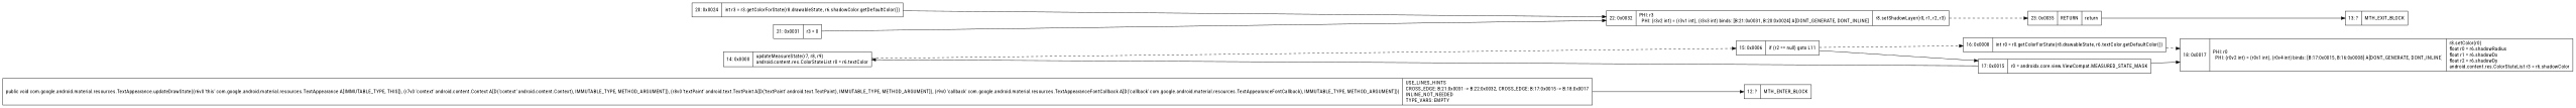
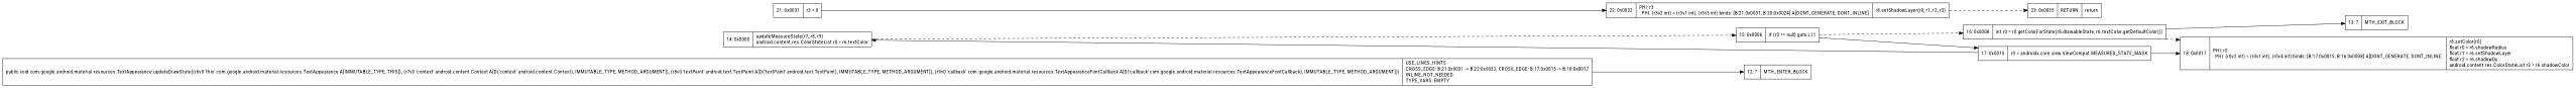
  digraph {
    fontname="Roboto Condensed"
    rankdir=LR
    node [fontname="Roboto Condensed" shape=record]
    edge [fontname="Roboto Condensed"]
    n1 [label="{12\:\ ?|MTH_ENTER_BLOCK\l}"]
    n2 [label="{14\:\ 0x0000|updateMeasureState(r7, r8, r9)\landroid.content.res.ColorStateList r0 = r6.textColor\l}"]
-   n3 [label="{15\:\ 0x0006|if (r2 == null) goto L11\l}"]
+   n3 [label="{15\:\ 0x0006|if (r0 == null) goto L11\l}"]
    n4 [label="{16\:\ 0x0008|int r0 = r0.getColorForState(r8.drawableState, r6.textColor.getDefaultColor())\l}"]
    n5 [label="{17\:\ 0x0015|r0 = androidx.core.view.ViewCompat.MEASURED_STATE_MASK\l}"]
-   n6 [label="{18\:\ 0x0017|PHI: r0 \l  PHI: (r0v2 int) = (r0v1 int), (r0v4 int) binds: [B:17:0x0015, B:16:0x0008] A[DONT_GENERATE, DONT_INLINE]\l|r8.setColor(r0)\lfloat r0 = r6.shadowRadius\lfloat r1 = r6.shadowDx\lfloat r2 = r6.shadowDy\landroid.content.res.ColorStateList r3 = r6.shadowColor\l}"]
-   n7 [label="{20\:\ 0x0024|int r3 = r3.getColorForState(r8.drawableState, r6.shadowColor.getDefaultColor())\l}"]
+   n6 [label="{18\:\ 0x0017|PHI: r0 \l  PHI: (r0v2 int) = (r0v1 int), (r0v4 int) binds: [B:17:0x0015, B:16:0x0008] A[DONT_GENERATE, DONT_INLINE]\l|r8.setColor(r0)\lfloat r0 = r6.shadowRadius\lfloat r1 = r6.setShadowLayer\lfloat r2 = r6.shadowDy\landroid.content.res.ColorStateList r3 = r6.shadowColor\l}"]
    n8 [label="{22\:\ 0x0032|PHI: r3 \l  PHI: (r3v2 int) = (r3v1 int), (r3v3 int) binds: [B:21:0x0031, B:20:0x0024] A[DONT_GENERATE, DONT_INLINE]\l|r8.setShadowLayer(r0, r1, r2, r3)\l}"]
    n9 [label="{21\:\ 0x0031|r3 = 0\l}"]
    n10 [label="{23\:\ 0x0035|RETURN\l|return\l}"]
    n11 [label="{13\:\ ?|MTH_EXIT_BLOCK\l}"]
    n12 [label="{public void com.google.android.material.resources.TextAppearance.updateDrawState((r6v0 'this' com.google.android.material.resources.TextAppearance A[IMMUTABLE_TYPE, THIS]), (r7v0 'context' android.content.Context A[D('context' android.content.Context), IMMUTABLE_TYPE, METHOD_ARGUMENT]), (r8v0 'textPaint' android.text.TextPaint A[D('textPaint' android.text.TextPaint), IMMUTABLE_TYPE, METHOD_ARGUMENT]), (r9v0 'callback' com.google.android.material.resources.TextAppearanceFontCallback A[D('callback' com.google.android.material.resources.TextAppearanceFontCallback), IMMUTABLE_TYPE, METHOD_ARGUMENT]))  | USE_LINES_HINTS\lCROSS_EDGE: B:21:0x0031 \-\> B:22:0x0032, CROSS_EDGE: B:17:0x0015 \-\> B:18:0x0017\lINLINE_NOT_NEEDED\lTYPE_VARS: EMPTY\l}"]
    n2 -> n3 [style=dashed]
    n3 -> n4 [style=dashed]
    n3 -> n5
    n4 -> n6 [style=dashed]
    n5 -> n2
    n5 -> n6
-   n7 -> n8
    n8 -> n10 [style=dashed]
    n9 -> n8
-   n10 -> n11
+   n4 -> n11
    n12 -> n1
  }
